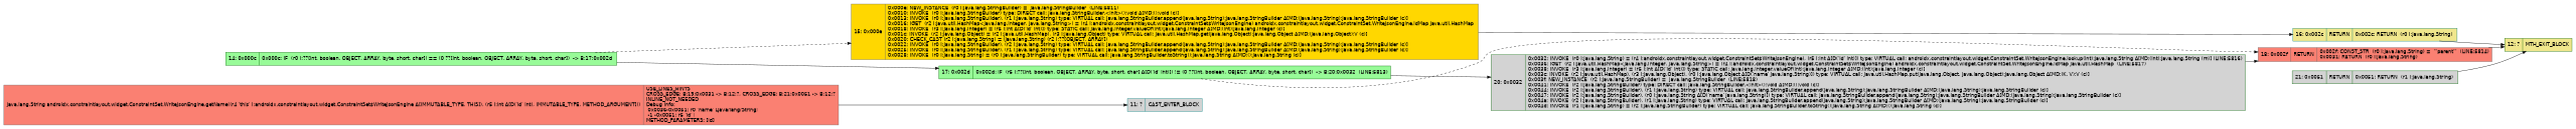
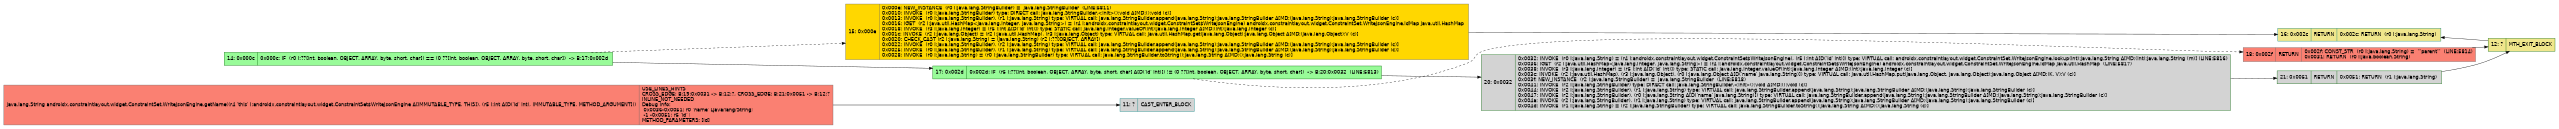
  digraph {
    fontname="DejaVu Sans"
    rankdir=LR
    node [color=darkgreen fillcolor=lightgrey fontname="DejaVu Sans" shape=record style=filled]
    edge [fontname="DejaVu Sans"]
    n1 [color=teal label="{11\:\ ?|CAST_ENTER_BLOCK\l}"]
    n2 [fillcolor=palegreen label="{14\:\ 0x000c|0x000c: IF  (r0 I:??[int, boolean, OBJECT, ARRAY, byte, short, char]) == (0 ??[int, boolean, OBJECT, ARRAY, byte, short, char])  \-\> B:17:0x002d \l}"]
    n3 [color=gray40 fillcolor=gold label="{15\:\ 0x000e|0x000e: NEW_INSTANCE  (r0 I:java.lang.StringBuilder) =  java.lang.StringBuilder  (LINE:5811)\l0x0010: INVOKE  (r0 I:java.lang.StringBuilder) type: DIRECT call: java.lang.StringBuilder.\<init\>():void A[MD:():void (c)]\l0x0013: INVOKE  (r0 I:java.lang.StringBuilder), (r1 I:java.lang.String) type: VIRTUAL call: java.lang.StringBuilder.append(java.lang.String):java.lang.StringBuilder A[MD:(java.lang.String):java.lang.StringBuilder (c)]\l0x0016: IGET  (r2 I:java.util.HashMap\<java.lang.Integer, java.lang.String\>) = (r4 I:androidx.constraintlayout.widget.ConstraintSet$WriteJsonEngine) androidx.constraintlayout.widget.ConstraintSet.WriteJsonEngine.idMap java.util.HashMap \l0x0018: INVOKE  (r3 I:java.lang.Integer) = (r5 I:int A[D('id' int)]) type: STATIC call: java.lang.Integer.valueOf(int):java.lang.Integer A[MD:(int):java.lang.Integer (c)]\l0x001c: INVOKE  (r2 I:java.lang.Object) = (r2 I:java.util.HashMap), (r3 I:java.lang.Object) type: VIRTUAL call: java.util.HashMap.get(java.lang.Object):java.lang.Object A[MD:(java.lang.Object):V (c)]\l0x0020: CHECK_CAST (r2 I:java.lang.String) = (java.lang.String) (r2 I:??[OBJECT, ARRAY]) \l0x0022: INVOKE  (r0 I:java.lang.StringBuilder), (r2 I:java.lang.String) type: VIRTUAL call: java.lang.StringBuilder.append(java.lang.String):java.lang.StringBuilder A[MD:(java.lang.String):java.lang.StringBuilder (c)]\l0x0025: INVOKE  (r0 I:java.lang.StringBuilder), (r1 I:java.lang.String) type: VIRTUAL call: java.lang.StringBuilder.append(java.lang.String):java.lang.StringBuilder A[MD:(java.lang.String):java.lang.StringBuilder (c)]\l0x0028: INVOKE  (r0 I:java.lang.String) = (r0 I:java.lang.StringBuilder) type: VIRTUAL call: java.lang.StringBuilder.toString():java.lang.String A[MD:():java.lang.String (c)]\l}"]
    n4 [fillcolor=palegreen label="{17\:\ 0x002d|0x002d: IF  (r5 I:??[int, boolean, OBJECT, ARRAY, byte, short, char] A[D('id' int)]) != (0 ??[int, boolean, OBJECT, ARRAY, byte, short, char])  \-\> B:20:0x0032  (LINE:5813)\l}"]
    n5 [color=teal fillcolor=khaki label="{16\:\ 0x002c|RETURN\l|0x002c: RETURN  (r0 I:java.lang.String) \l}"]
-   n6 [color=gray40 fillcolor=salmon label="{18\:\ 0x002f|RETURN\l|0x002f: CONST_STR  (r0 I:java.lang.String) =  \"'parent'\"  (LINE:5814)\l0x0031: RETURN  (r0 I:java.lang.String) \l}"]
+   n6 [color=gray40 fillcolor=salmon label="{18\:\ 0x002f|RETURN\l|0x002f: CONST_STR  (r0 I:java.lang.String) =  \"'parent'\"  (LINE:5814)\l0x0031: RETURN  (r0 I:java.boolean.String) \l}"]
    n7 [label="{20\:\ 0x0032|0x0032: INVOKE  (r0 I:java.lang.String) = (r4 I:androidx.constraintlayout.widget.ConstraintSet$WriteJsonEngine), (r5 I:int A[D('id' int)]) type: VIRTUAL call: androidx.constraintlayout.widget.ConstraintSet.WriteJsonEngine.lookup(int):java.lang.String A[MD:(int):java.lang.String (m)] (LINE:5816)\l0x0036: IGET  (r2 I:java.util.HashMap\<java.lang.Integer, java.lang.String\>) = (r4 I:androidx.constraintlayout.widget.ConstraintSet$WriteJsonEngine) androidx.constraintlayout.widget.ConstraintSet.WriteJsonEngine.idMap java.util.HashMap  (LINE:5817)\l0x0038: INVOKE  (r3 I:java.lang.Integer) = (r5 I:int A[D('id' int)]) type: STATIC call: java.lang.Integer.valueOf(int):java.lang.Integer A[MD:(int):java.lang.Integer (c)]\l0x003c: INVOKE  (r2 I:java.util.HashMap), (r3 I:java.lang.Object), (r0 I:java.lang.Object A[D('name' java.lang.String)]) type: VIRTUAL call: java.util.HashMap.put(java.lang.Object, java.lang.Object):java.lang.Object A[MD:(K, V):V (c)]\l0x003f: NEW_INSTANCE  (r2 I:java.lang.StringBuilder) =  java.lang.StringBuilder  (LINE:5818)\l0x0041: INVOKE  (r2 I:java.lang.StringBuilder) type: DIRECT call: java.lang.StringBuilder.\<init\>():void A[MD:():void (c)]\l0x0044: INVOKE  (r2 I:java.lang.StringBuilder), (r1 I:java.lang.String) type: VIRTUAL call: java.lang.StringBuilder.append(java.lang.String):java.lang.StringBuilder A[MD:(java.lang.String):java.lang.StringBuilder (c)]\l0x0047: INVOKE  (r2 I:java.lang.StringBuilder), (r0 I:java.lang.String A[D('name' java.lang.String)]) type: VIRTUAL call: java.lang.StringBuilder.append(java.lang.String):java.lang.StringBuilder A[MD:(java.lang.String):java.lang.StringBuilder (c)]\l0x004a: INVOKE  (r2 I:java.lang.StringBuilder), (r1 I:java.lang.String) type: VIRTUAL call: java.lang.StringBuilder.append(java.lang.String):java.lang.StringBuilder A[MD:(java.lang.String):java.lang.StringBuilder (c)]\l0x004d: INVOKE  (r1 I:java.lang.String) = (r2 I:java.lang.StringBuilder) type: VIRTUAL call: java.lang.StringBuilder.toString():java.lang.String A[MD:():java.lang.String (c)]\l}"]
    n8 [fillcolor=khaki label="{12\:\ ?|MTH_EXIT_BLOCK\l}"]
    n9 [label="{21\:\ 0x0051|RETURN\l|0x0051: RETURN  (r1 I:java.lang.String) \l}"]
    n10 [color=gray40 fillcolor=salmon label="{java.lang.String androidx.constraintlayout.widget.ConstraintSet.WriteJsonEngine.getName((r4 'this' I:androidx.constraintlayout.widget.ConstraintSet$WriteJsonEngine A[IMMUTABLE_TYPE, THIS]), (r5 I:int A[D('id' int), IMMUTABLE_TYPE, METHOD_ARGUMENT]))  | USE_LINES_HINTS\lCROSS_EDGE: B:19:0x0031 \-\> B:12:?, CROSS_EDGE: B:21:0x0051 \-\> B:12:?\lINLINE_NOT_NEEDED\lDebug Info:\l  0x0036\-0x0051: r0 'name' Ljava\/lang\/String;\l  \-1 \-0x0051: r5 'id' I\lMETHOD_PARAMETERS: [id]\l}"]
    n2 -> n3 [style=dashed]
    n2 -> n4
    n3 -> n5
    n4 -> n6 [style=dashed]
    n4 -> n7
-   n5 -> n8
+   n8 -> n5
    n6 -> n8
-   n7 -> n6
+   n7 -> n9
    n9 -> n8
    n10 -> n1
  }
